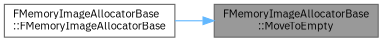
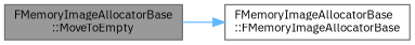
  digraph {
    rankdir=LR
    fontname="IBM Plex Sans"
    node [fontname="IBM Plex Sans" fontsize=10 shape=box style=filled]
    n1 [color=gray40 fillcolor=grey60 fontcolor=black height=0.2 label="FMemoryImageAllocatorBase\l::MoveToEmpty" width=0.4]
    n2 [color=grey40 fillcolor=white height=0.2 label="FMemoryImageAllocatorBase\l::FMemoryImageAllocatorBase" width=0.4]
-   n2 -> n1 [color=steelblue1 fontname="IBM Plex Sans" fontsize=10 labelfontname=Helvetica labelfontsize=10 style=solid arrowhead=normal]
+   n1 -> n2 [color=steelblue1 fontname="IBM Plex Sans" fontsize=10 labelfontname=Helvetica labelfontsize=10 style=solid arrowhead=normal]
  }
